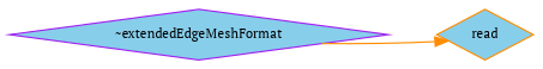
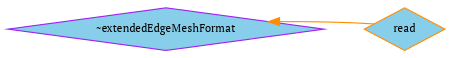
  digraph {
    rankdir=LR
    fontname="PT Serif"
    node [fillcolor=skyblue fontname="PT Serif" fontsize=10 shape=diamond style=filled]
    n1 [color=purple fontcolor=black height=0.2 label="~extendedEdgeMeshFormat" width=0.4]
    n2 [color=darkorange height=0.2 label=read width=0.4]
-   n1 -> n2 [color=darkorange fontname="PT Serif" fontsize=10 labelfontname=Helvetica labelfontsize=10 style=solid]
+   n2 -> n1 [color=darkorange fontname="PT Serif" fontsize=10 labelfontname=Helvetica labelfontsize=10 style=solid]
  }
